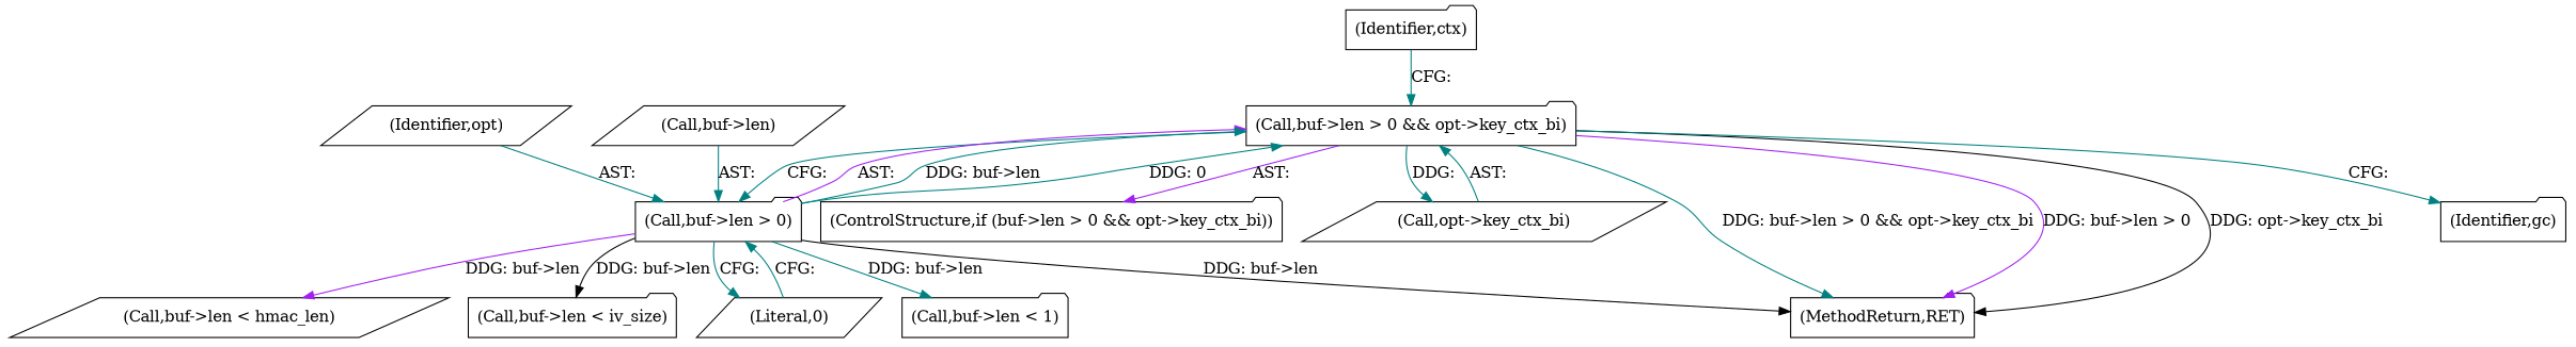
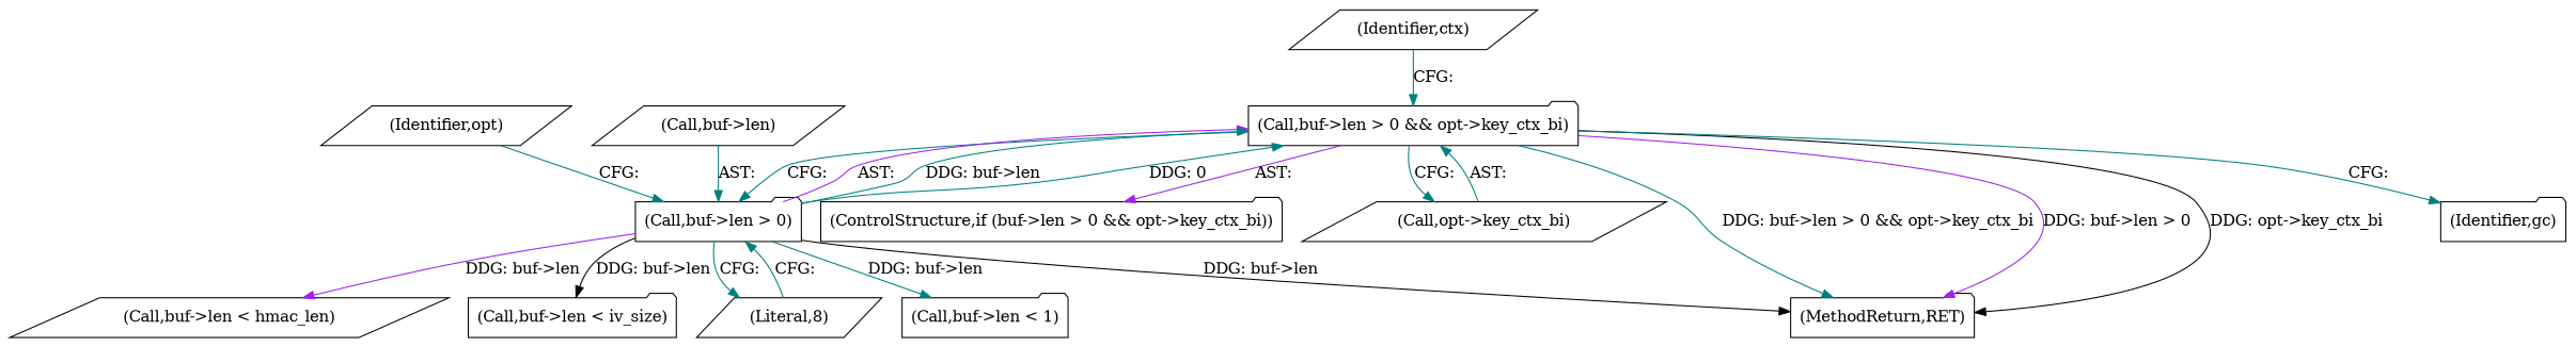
  digraph {
    node [shape=folder]
    edge [color=teal]
    n1 [label="(Call,buf->len > 0 && opt->key_ctx_bi)"]
    n2 [label="(Call,buf->len > 0)"]
    n3 [label="(ControlStructure,if (buf->len > 0 && opt->key_ctx_bi))"]
    n4 [label="(Call,opt->key_ctx_bi)" shape=parallelogram]
    n5 [label="(MethodReturn,RET)"]
    n6 [label="(Identifier,gc)"]
    n7 [label="(Call,buf->len < hmac_len)" shape=parallelogram]
    n8 [label="(Call,buf->len < iv_size)"]
-   n9 [label="(Literal,0)" shape=parallelogram]
+   n9 [label="(Literal,8)" shape=parallelogram]
    n10 [label="(Call,buf->len < 1)"]
    n11 [label="(Identifier,opt)" shape=parallelogram]
    n12 [label="(Call,buf->len)" shape=parallelogram]
-   n13 [label="(Identifier,ctx)"]
+   n13 [label="(Identifier,ctx)" shape=parallelogram]
    n1 -> n2 [label="CFG: "]
    n1 -> n3 [color=purple label="AST: "]
-   n1 -> n4 [label="DDG: "]
+   n1 -> n4 [label="CFG: "]
    n1 -> n5 [label="DDG: buf->len > 0 && opt->key_ctx_bi"]
    n1 -> n5 [color=purple label="DDG: buf->len > 0"]
    n1 -> n5 [color=black label="DDG: opt->key_ctx_bi"]
    n1 -> n6 [label="CFG: "]
    n2 -> n1 [color=purple label="AST: "]
    n2 -> n1 [label="DDG: buf->len"]
    n2 -> n1 [label="DDG: 0"]
    n2 -> n5 [color=black label="DDG: buf->len"]
    n2 -> n7 [color=purple label="DDG: buf->len"]
    n2 -> n8 [color=black label="DDG: buf->len"]
    n2 -> n9 [label="CFG: "]
    n2 -> n10 [label="DDG: buf->len"]
    n4 -> n1 [label="AST: "]
    n9 -> n2 [label="CFG: "]
-   n11 -> n2 [label="AST: "]
+   n11 -> n2 [label="CFG: "]
    n12 -> n2 [label="AST: "]
    n13 -> n1 [label="CFG: "]
  }
